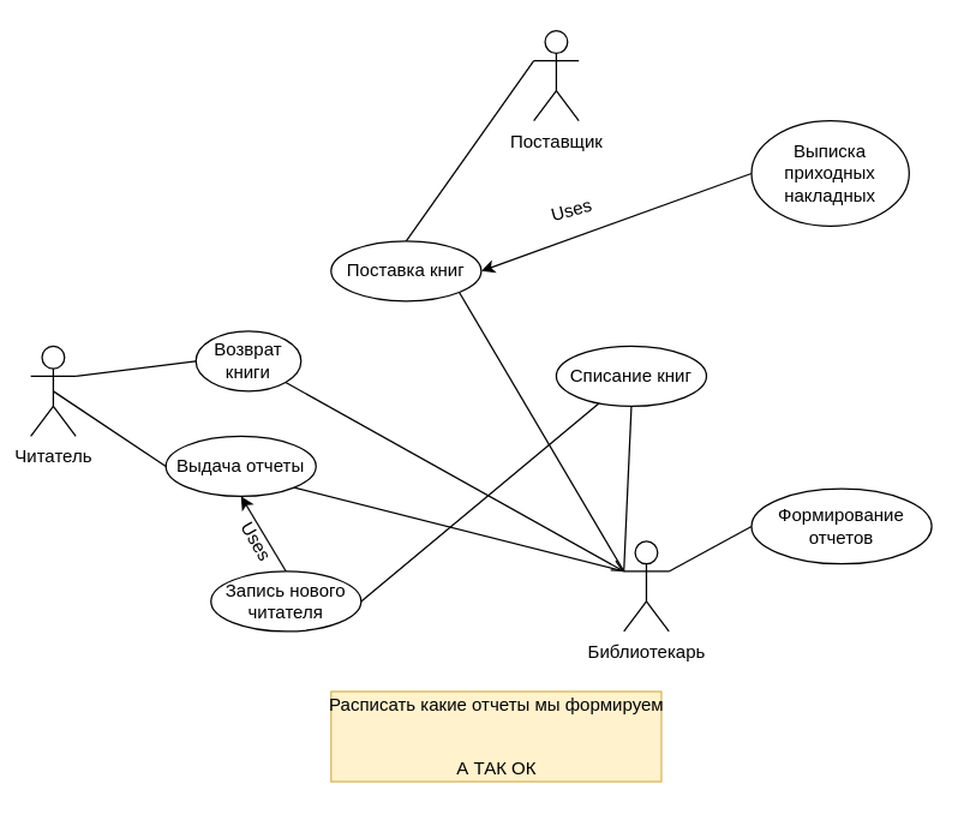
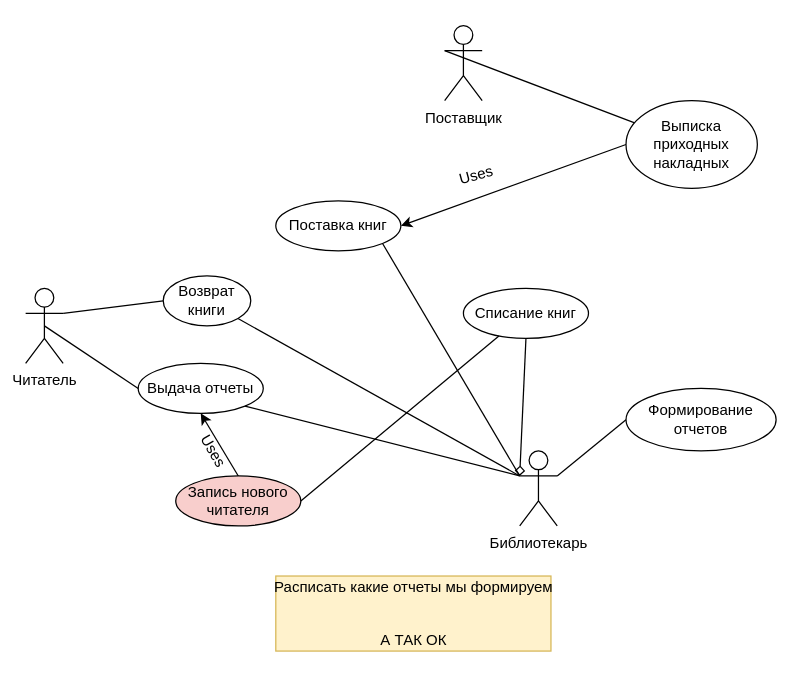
  <mxCell id="0" />
  <mxCell id="1" parent="0" />
- <mxCell id="2" style="edgeStyle=none;rounded=0;orthogonalLoop=1;jettySize=auto;html=1;exitX=1;exitY=1;exitDx=0;exitDy=0;entryX=0;entryY=0.333;entryDx=0;entryDy=0;entryPerimeter=0;endArrow=open;endFill=0;jumpStyle=arc;" parent="1" source="3" target="15" edge="1"><mxGeometry relative="1" as="geometry" /></mxCell>
+ <mxCell id="2" style="edgeStyle=none;rounded=0;orthogonalLoop=1;jettySize=auto;html=1;exitX=1;exitY=1;exitDx=0;exitDy=0;entryX=0;entryY=0.333;entryDx=0;entryDy=0;entryPerimeter=0;endArrow=none;endFill=0;jumpStyle=arc;" parent="1" source="3" target="15" edge="1"><mxGeometry relative="1" as="geometry" /></mxCell>
  <mxCell id="3" value="Возврат книги" style="ellipse;whiteSpace=wrap;html=1;" parent="1" vertex="1"><mxGeometry x="130" y="220" width="70" height="40" as="geometry" /></mxCell>
  <mxCell id="4" style="rounded=0;orthogonalLoop=1;jettySize=auto;html=1;entryX=0;entryY=0.5;entryDx=0;entryDy=0;endArrow=none;endFill=0;exitX=1;exitY=0.333;exitDx=0;exitDy=0;exitPerimeter=0;" parent="1" source="5" target="3" edge="1"><mxGeometry relative="1" as="geometry" /></mxCell>
  <mxCell id="5" value="Читатель" style="shape=umlActor;verticalLabelPosition=bottom;verticalAlign=top;html=1;" parent="1" vertex="1"><mxGeometry x="20" y="230" width="30" height="60" as="geometry" /></mxCell>
  <mxCell id="6" style="edgeStyle=none;rounded=0;orthogonalLoop=1;jettySize=auto;html=1;exitX=0.5;exitY=0;exitDx=0;exitDy=0;endArrow=classic;endFill=1;entryX=0.5;entryY=1;entryDx=0;entryDy=0;" parent="1" source="19" target="7" edge="1"><mxGeometry relative="1" as="geometry"><mxPoint x="130.333" y="410" as="sourcePoint" /></mxGeometry></mxCell>
  <mxCell id="7" value="Выдача отчеты" style="ellipse;whiteSpace=wrap;html=1;" parent="1" vertex="1"><mxGeometry x="110" y="290" width="100" height="40" as="geometry" /></mxCell>
  <mxCell id="8" style="edgeStyle=none;rounded=0;jumpStyle=arc;orthogonalLoop=1;jettySize=auto;html=1;exitX=1;exitY=1;exitDx=0;exitDy=0;entryX=0;entryY=0.333;entryDx=0;entryDy=0;entryPerimeter=0;endArrow=none;endFill=0;" parent="1" source="9" target="15" edge="1"><mxGeometry relative="1" as="geometry" /></mxCell>
  <mxCell id="9" value="Поставка книг" style="ellipse;whiteSpace=wrap;html=1;" parent="1" vertex="1"><mxGeometry x="220" y="160" width="100" height="40" as="geometry" /></mxCell>
- <mxCell id="10" style="edgeStyle=none;rounded=0;jumpStyle=arc;orthogonalLoop=1;jettySize=auto;html=1;exitX=0.5;exitY=1;exitDx=0;exitDy=0;entryX=0;entryY=0.333;entryDx=0;entryDy=0;entryPerimeter=0;endArrow=none;endFill=0;" parent="1" source="11" target="15" edge="1"><mxGeometry relative="1" as="geometry" /></mxCell>
+ <mxCell id="10" style="edgeStyle=none;rounded=0;jumpStyle=arc;orthogonalLoop=1;jettySize=auto;html=1;exitX=0.5;exitY=1;exitDx=0;exitDy=0;entryX=0;entryY=0.333;entryDx=0;entryDy=0;entryPerimeter=0;endArrow=diamond;endFill=0;" parent="1" source="11" target="15" edge="1"><mxGeometry relative="1" as="geometry" /></mxCell>
  <mxCell id="11" value="Списание книг" style="ellipse;whiteSpace=wrap;html=1;" parent="1" vertex="1"><mxGeometry x="370" y="230" width="100" height="40" as="geometry" /></mxCell>
  <mxCell id="12" style="edgeStyle=none;rounded=0;orthogonalLoop=1;jettySize=auto;html=1;exitX=0;exitY=0.5;exitDx=0;exitDy=0;entryX=1;entryY=0.5;entryDx=0;entryDy=0;endArrow=classic;endFill=1;" parent="1" source="24" target="9" edge="1"><mxGeometry relative="1" as="geometry"><mxPoint x="417.323" y="137.427" as="sourcePoint" /></mxGeometry></mxCell>
  <mxCell id="13" style="edgeStyle=none;rounded=0;orthogonalLoop=1;jettySize=auto;html=1;exitX=0;exitY=0.333;exitDx=0;exitDy=0;exitPerimeter=0;entryX=1;entryY=1;entryDx=0;entryDy=0;endArrow=none;endFill=0;" parent="1" source="15" target="7" edge="1"><mxGeometry relative="1" as="geometry" /></mxCell>
  <mxCell id="14" style="edgeStyle=none;rounded=0;orthogonalLoop=1;jettySize=auto;html=1;exitX=1;exitY=0.333;exitDx=0;exitDy=0;exitPerimeter=0;endArrow=none;endFill=0;entryX=0;entryY=0.5;entryDx=0;entryDy=0;" parent="1" source="15" target="23" edge="1"><mxGeometry relative="1" as="geometry"><mxPoint x="600" y="370" as="targetPoint" /></mxGeometry></mxCell>
  <mxCell id="15" value="Библиотекарь" style="shape=umlActor;verticalLabelPosition=bottom;verticalAlign=top;html=1;" parent="1" vertex="1"><mxGeometry x="415" y="360" width="30" height="60" as="geometry" /></mxCell>
  <mxCell id="16" style="rounded=0;orthogonalLoop=1;jettySize=auto;html=1;entryX=0;entryY=0.5;entryDx=0;entryDy=0;endArrow=none;endFill=0;exitX=0.5;exitY=0.5;exitDx=0;exitDy=0;exitPerimeter=0;" parent="1" source="5" target="7" edge="1"><mxGeometry relative="1" as="geometry"><mxPoint x="40" y="265.263" as="sourcePoint" /><mxPoint x="120" y="240" as="targetPoint" /></mxGeometry></mxCell>
  <mxCell id="17" value="Uses" style="text;html=1;align=center;verticalAlign=middle;resizable=0;points=[];autosize=1;rotation=-15;" parent="1" vertex="1"><mxGeometry x="360" y="130" width="40" height="20" as="geometry" /></mxCell>
  <mxCell id="18" style="edgeStyle=none;rounded=0;orthogonalLoop=1;jettySize=auto;html=1;exitX=1;exitY=0.5;exitDx=0;exitDy=0;endArrow=none;endFill=0;" parent="1" source="19" target="11" edge="1"><mxGeometry relative="1" as="geometry" /></mxCell>
- <mxCell id="19" value="Запись нового читателя" style="ellipse;whiteSpace=wrap;html=1;" parent="1" vertex="1"><mxGeometry x="140" y="380" width="100" height="40" as="geometry" /></mxCell>
+ <mxCell id="19" value="Запись нового читателя" style="ellipse;whiteSpace=wrap;html=1;fillColor=#f8cecc;" parent="1" vertex="1"><mxGeometry x="140" y="380" width="100" height="40" as="geometry" /></mxCell>
  <mxCell id="20" value="Uses" style="text;html=1;align=center;verticalAlign=middle;resizable=0;points=[];autosize=1;rotation=60;" parent="1" vertex="1"><mxGeometry x="150" y="350" width="40" height="20" as="geometry" /></mxCell>
- <mxCell id="21" style="edgeStyle=none;rounded=0;orthogonalLoop=1;jettySize=auto;html=1;exitX=0;exitY=0.333;exitDx=0;exitDy=0;exitPerimeter=0;entryX=0.5;entryY=0;entryDx=0;entryDy=0;endArrow=none;endFill=0;" parent="1" source="22" target="9" edge="1"><mxGeometry relative="1" as="geometry" /></mxCell>
+ <mxCell id="21" style="edgeStyle=none;rounded=0;orthogonalLoop=1;jettySize=auto;html=1;exitX=0;exitY=0.333;exitDx=0;exitDy=0;exitPerimeter=0;endArrow=none;endFill=0;" parent="1" source="22" target="24" edge="1"><mxGeometry relative="1" as="geometry" /></mxCell>
  <mxCell id="22" value="Поставщик" style="shape=umlActor;verticalLabelPosition=bottom;verticalAlign=top;html=1;" parent="1" vertex="1"><mxGeometry x="355" y="20" width="30" height="60" as="geometry" /></mxCell>
- <mxCell id="23" value="Формирование отчетов" style="ellipse;whiteSpace=wrap;html=1;" parent="1" vertex="1"><mxGeometry x="500" y="325" width="120" height="50" as="geometry" /></mxCell>
+ <mxCell id="23" value="Формирование отчетов" style="ellipse;whiteSpace=wrap;html=1;" parent="1" vertex="1"><mxGeometry x="500" y="310" width="120" height="50" as="geometry" /></mxCell>
  <mxCell id="24" value="Выписка приходных накладных" style="ellipse;whiteSpace=wrap;html=1;" parent="1" vertex="1"><mxGeometry x="500" y="80" width="105" height="70" as="geometry" /></mxCell>
  <mxCell id="25" value="Расписать какие отчеты мы формируем&lt;br&gt;&lt;br&gt;&lt;br&gt;А ТАК ОК" style="text;html=1;align=center;verticalAlign=middle;resizable=0;points=[];autosize=1;fillColor=#fff2cc;strokeColor=#d6b656;" parent="1" vertex="1"><mxGeometry x="220" y="460" width="220" height="60" as="geometry" /></mxCell>
